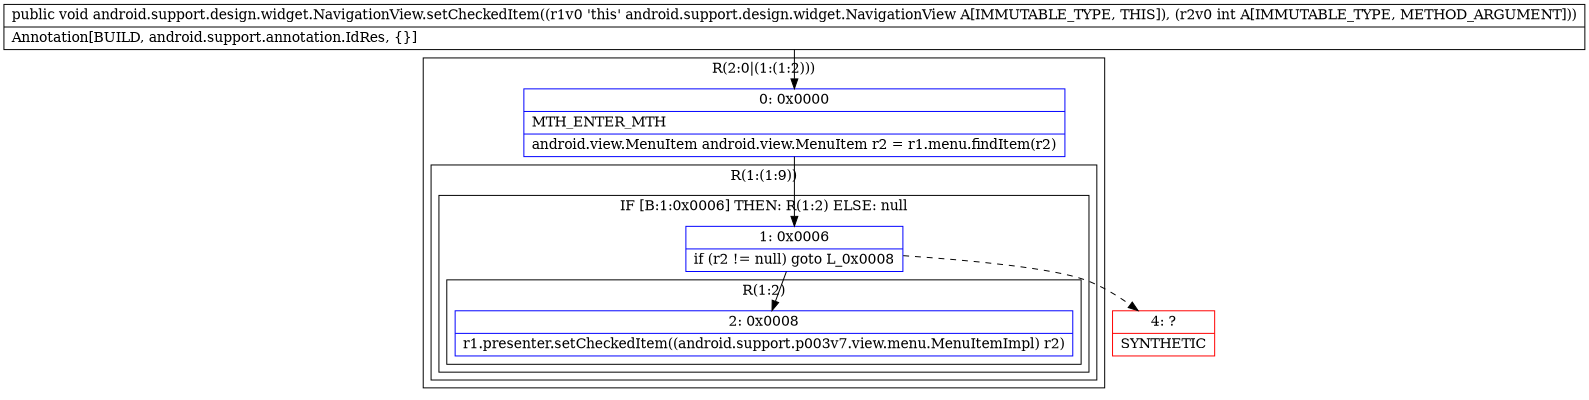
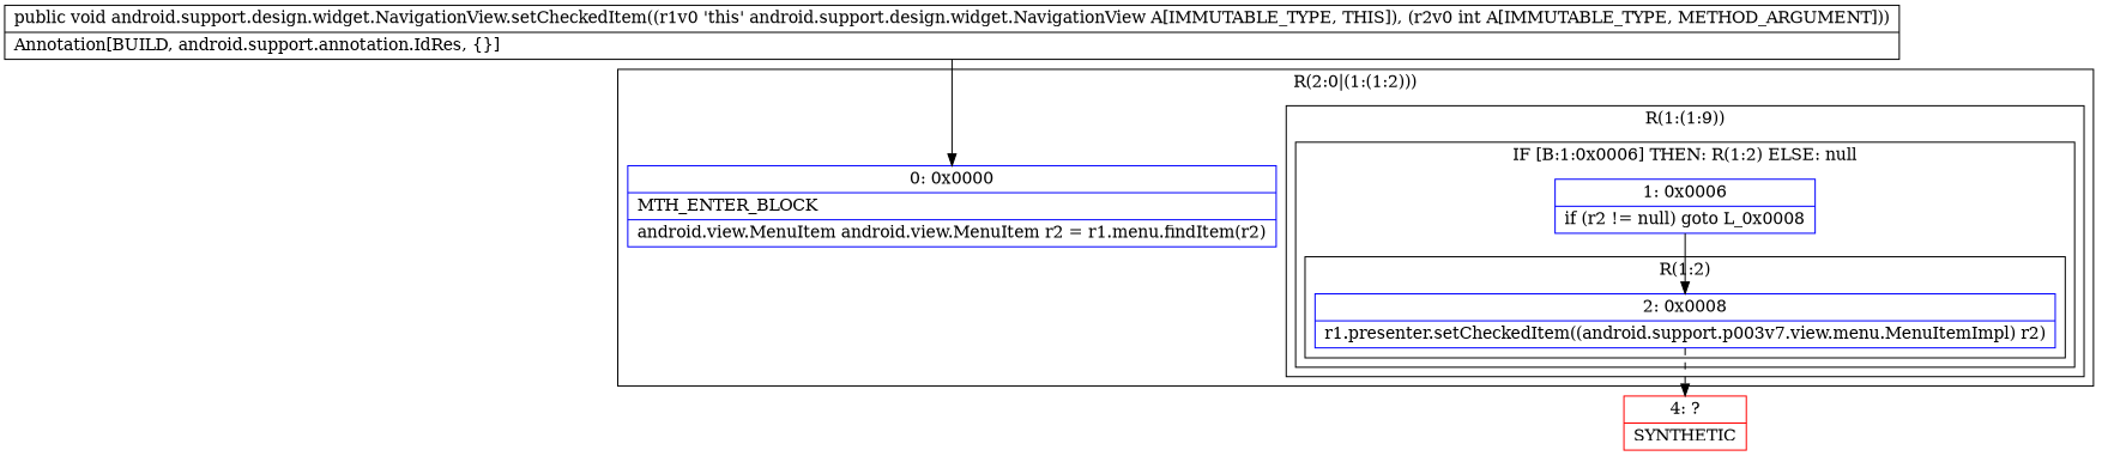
  digraph {
    fontname="DejaVu Serif"
    node [color=blue fontname="DejaVu Serif" shape=record]
    edge [fontname="DejaVu Serif"]
    n1 [label="{2\:\ 0x0008|r1.presenter.setCheckedItem((android.support.p003v7.view.menu.MenuItemImpl) r2)\l}"]
    n2 [label="{1\:\ 0x0006|if (r2 != null) goto L_0x0008\l}"]
-   n3 [label="{0\:\ 0x0000|MTH_ENTER_MTH\l|android.view.MenuItem android.view.MenuItem r2 = r1.menu.findItem(r2)\l}"]
+   n3 [label="{0\:\ 0x0000|MTH_ENTER_BLOCK\l|android.view.MenuItem android.view.MenuItem r2 = r1.menu.findItem(r2)\l}"]
    n4 [color=red label="{4\:\ ?|SYNTHETIC\l}"]
    n5 [label="{public void android.support.design.widget.NavigationView.setCheckedItem((r1v0 'this' android.support.design.widget.NavigationView A[IMMUTABLE_TYPE, THIS]), (r2v0 int A[IMMUTABLE_TYPE, METHOD_ARGUMENT]))  | Annotation[BUILD, android.support.annotation.IdRes, \{\}]\l}" color=""]
    subgraph cluster_1 {
      label="R(2:0|(1:(1:2)))"
      n3
      subgraph cluster_2 {
        label="R(1:(1:9))"
        subgraph cluster_3 {
          label="IF [B:1:0x0006] THEN: R(1:2) ELSE: null"
          n2
          subgraph cluster_4 {
            label="R(1:2)"
            n1
          }
        }
      }
    }
    n2 -> n1
-   n2 -> n4 [style=dashed]
-   n3 -> n2
+   n1 -> n4 [style=dashed]
    n5 -> n3
  }
